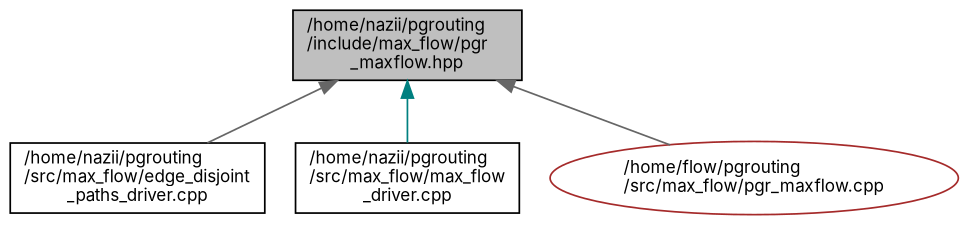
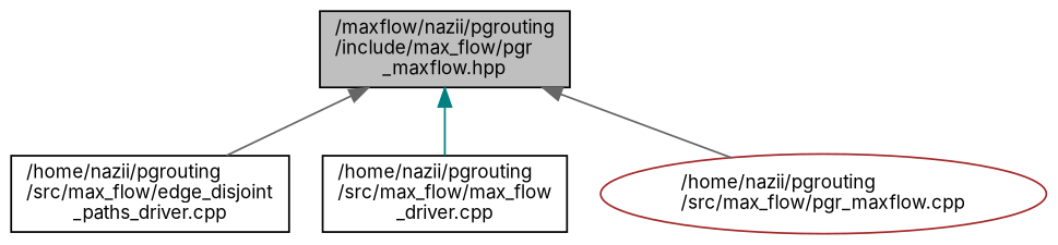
  digraph {
    fontname=Inter
    node [color=black fillcolor=white fontname=Inter fontsize=10 shape=box style=filled]
    edge [color=gray40 dir=back fontname=Inter fontsize=10 labelfontname=Helvetica labelfontsize=10 style=solid]
-   n1 [fillcolor=grey75 fontcolor=black height=0.2 label="/home/nazii/pgrouting\l/include/max_flow/pgr\l_maxflow.hpp" width=0.4]
+   n1 [fillcolor=grey75 fontcolor=black height=0.2 label="/maxflow/nazii/pgrouting\l/include/max_flow/pgr\l_maxflow.hpp" width=0.4]
    n2 [height=0.2 label="/home/nazii/pgrouting\l/src/max_flow/edge_disjoint\l_paths_driver.cpp" width=0.4]
    n3 [height=0.2 label="/home/nazii/pgrouting\l/src/max_flow/max_flow\l_driver.cpp" width=0.4]
-   n4 [color=brown height=0.2 label="/home/flow/pgrouting\l/src/max_flow/pgr_maxflow.cpp" shape=ellipse width=0.4]
+   n4 [color=brown height=0.2 label="/home/nazii/pgrouting\l/src/max_flow/pgr_maxflow.cpp" shape=ellipse width=0.4]
    n1 -> n2
    n1 -> n3 [color=teal]
    n1 -> n4
  }
